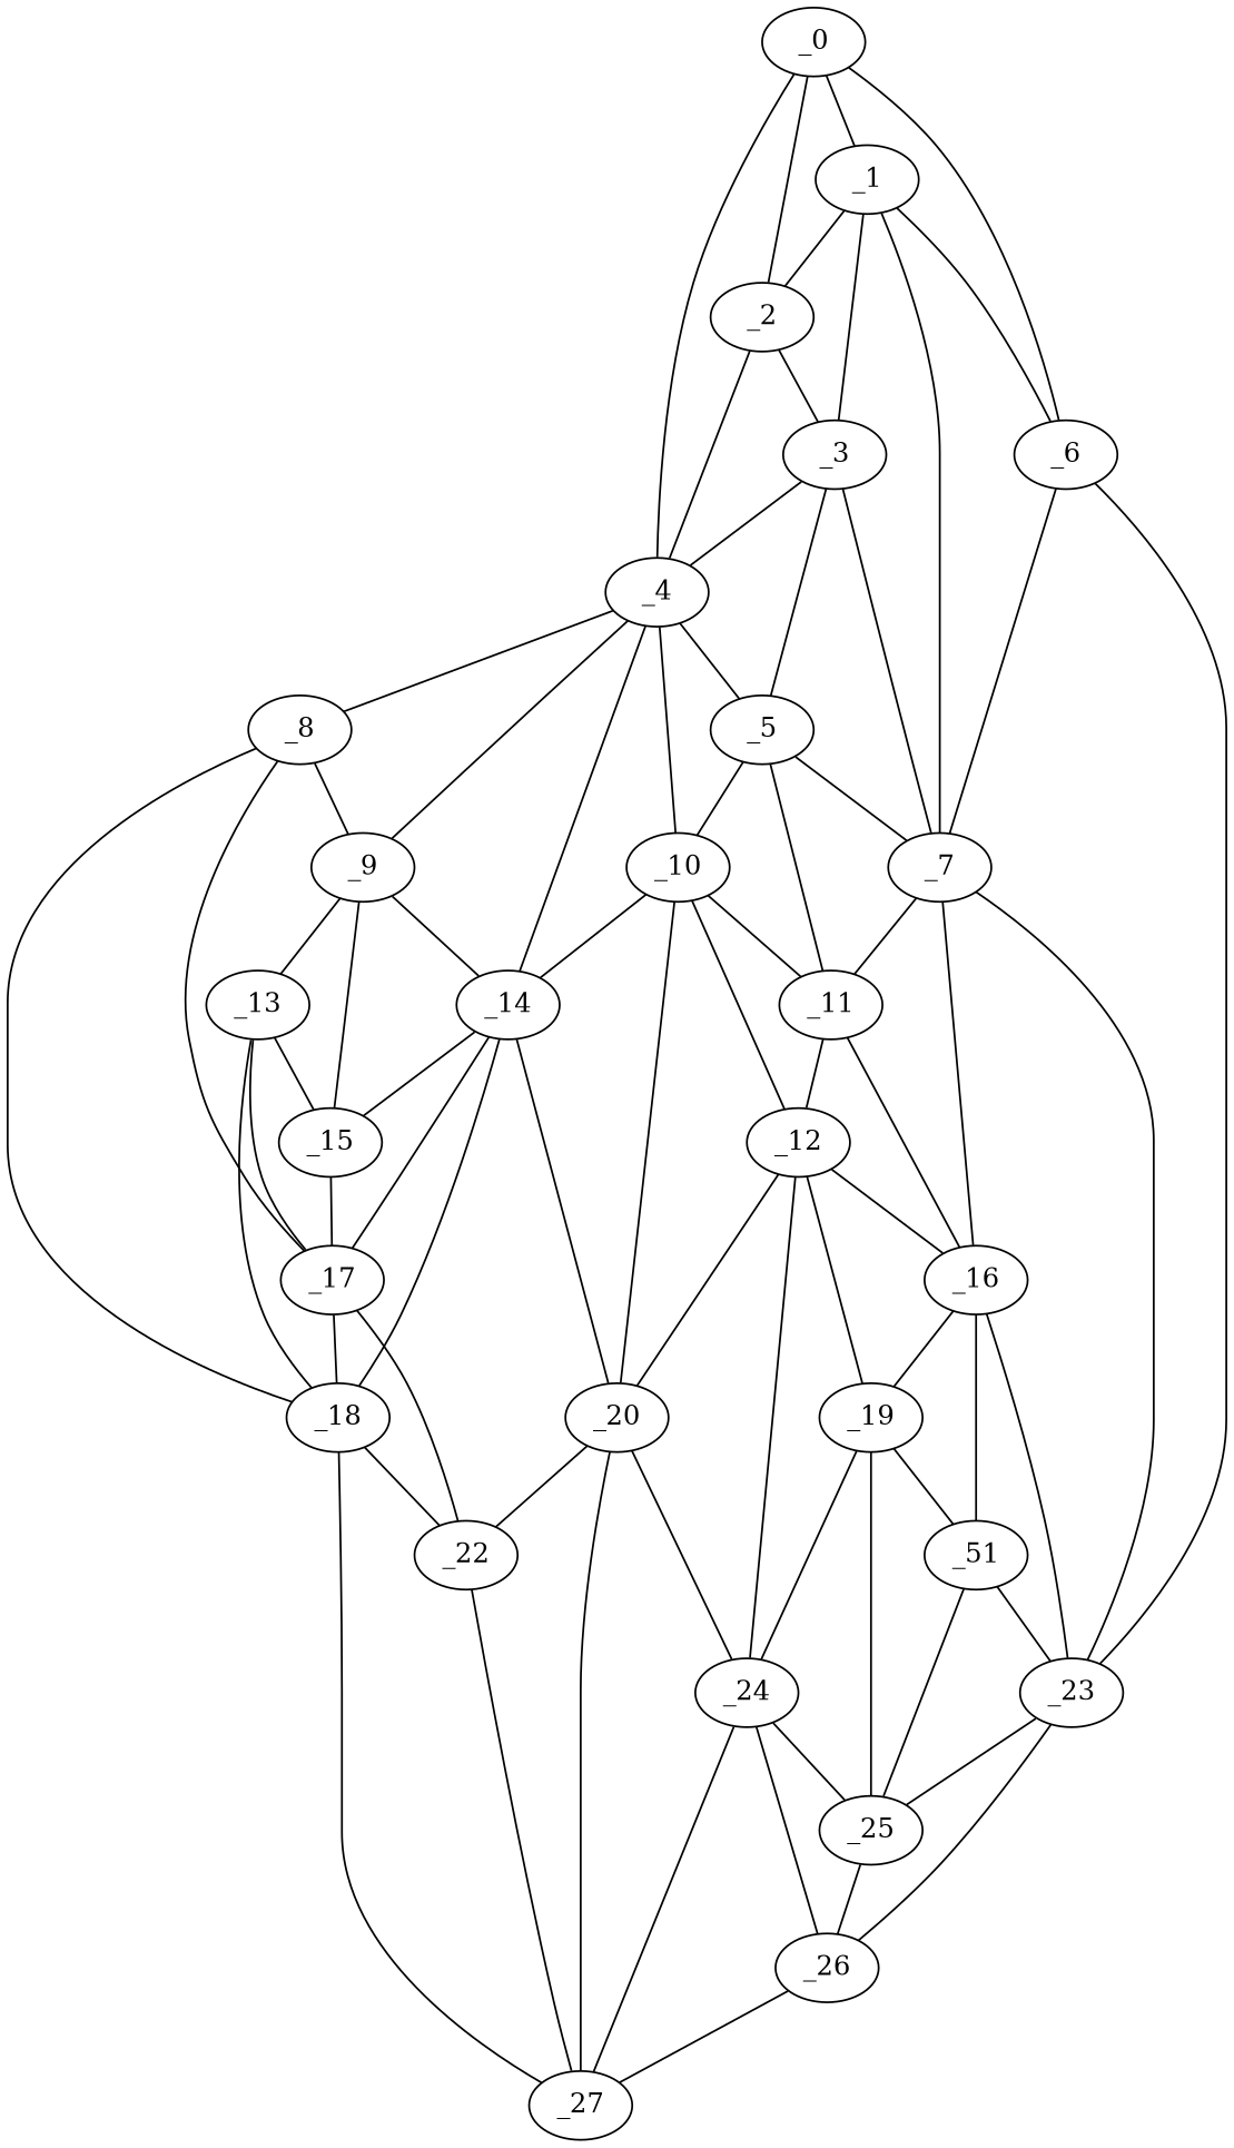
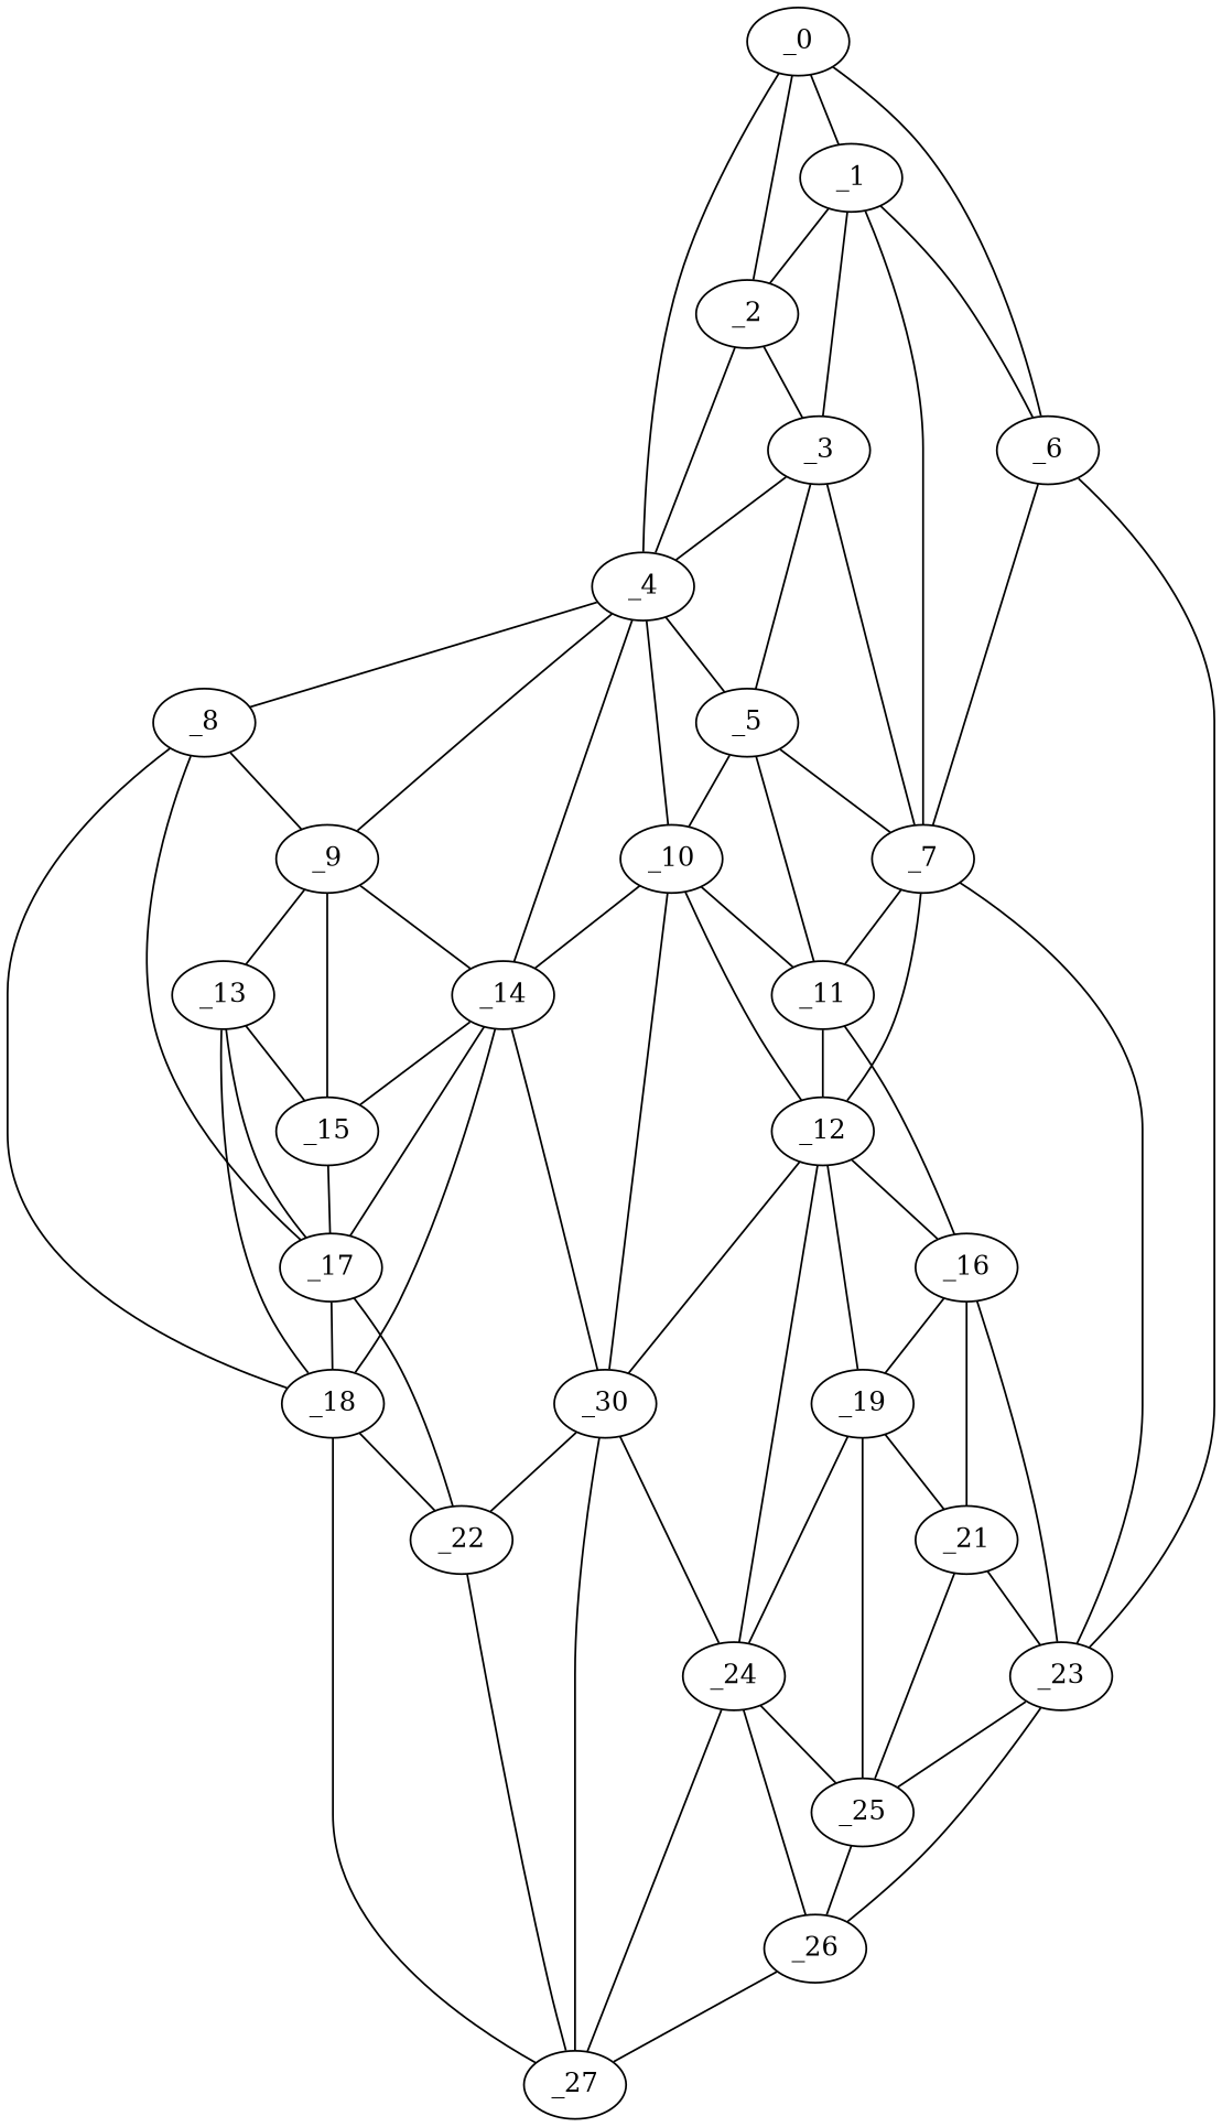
  graph {
    node [x=95 y=13]
    edge [valence=2]
    _0 [x=17 y=12]
    _1 [x=21 y=23]
    _2 [x=23 y=31]
    _4 [x=39 y=97]
    _6 [x=47 y=5]
    _3 [x=32 y=38]
    _7 [x=54]
    _5 [x=46 y=43]
    _8 [x=55 y=125]
    _9 [x=59 y=108]
    _10 [x=60 y=42]
    _14 [x=70 y=98]
    _23
    _11 [x=62 y=28]
    _16 [x=76 y=27]
    _18 [x=83 y=118]
    _17 [x=81 y=110]
    _13 [x=67 y=114]
    _15 [x=71 y=105]
    _12 [x=67 y=39]
-   _20 [x=88 y=73]
+   _20 [x=88 y=73 label=_30]
    _25 [x=100 y=32]
    _26 [x=108 y=33]
    _19 [x=87 y=37]
-   _21 [x=91 y=22 label=_51]
+   _21 [x=91 y=22]
    _22 [x=92 y=88]
    _27 [x=115 y=44]
    _24 [y=50]
    _0 -- _1
    _0 -- _2 [valence=1]
    _0 -- _4 [valence=1]
    _0 -- _6 [valence=1]
    _1 -- _2
    _1 -- _6
    _1 -- _3 [valence=1]
    _1 -- _7
    _2 -- _4
    _2 -- _3 [valence=1]
    _4 -- _5
    _4 -- _8 [valence=1]
    _4 -- _9 [valence=1]
    _4 -- _10 [valence=1]
    _4 -- _14
    _6 -- _7
    _6 -- _23 [valence=1]
    _3 -- _4 [valence=1]
    _3 -- _7
    _3 -- _5
    _7 -- _23
    _7 -- _11
-   _7 -- _16
+   _7 -- _12
    _5 -- _7 [valence=1]
    _5 -- _10
    _5 -- _11
    _8 -- _9 [valence=1]
    _8 -- _18 [valence=1]
    _8 -- _17
    _9 -- _14
    _9 -- _13
    _9 -- _15 [valence=1]
    _10 -- _14
    _10 -- _11 [valence=1]
    _10 -- _12
    _10 -- _20
    _14 -- _18
    _14 -- _17 [valence=1]
    _14 -- _15
    _14 -- _20
    _23 -- _25 [valence=1]
    _23 -- _26 [valence=1]
    _11 -- _16
    _11 -- _12
    _16 -- _23 [valence=1]
    _16 -- _19
    _16 -- _21 [valence=1]
    _18 -- _22
    _18 -- _27 [valence=1]
    _17 -- _18
    _17 -- _22
    _13 -- _18
    _13 -- _17
    _13 -- _15 [valence=1]
    _15 -- _17
    _12 -- _16
    _12 -- _20
    _12 -- _19 [valence=1]
    _12 -- _24 [valence=1]
    _20 -- _22 [valence=1]
    _20 -- _27 [valence=1]
    _20 -- _24
    _25 -- _26
    _26 -- _27 [valence=1]
    _19 -- _25
    _19 -- _21 [valence=1]
    _19 -- _24 [valence=1]
    _21 -- _23
    _21 -- _25
    _22 -- _27
    _24 -- _25
    _24 -- _26
    _24 -- _27
  }
